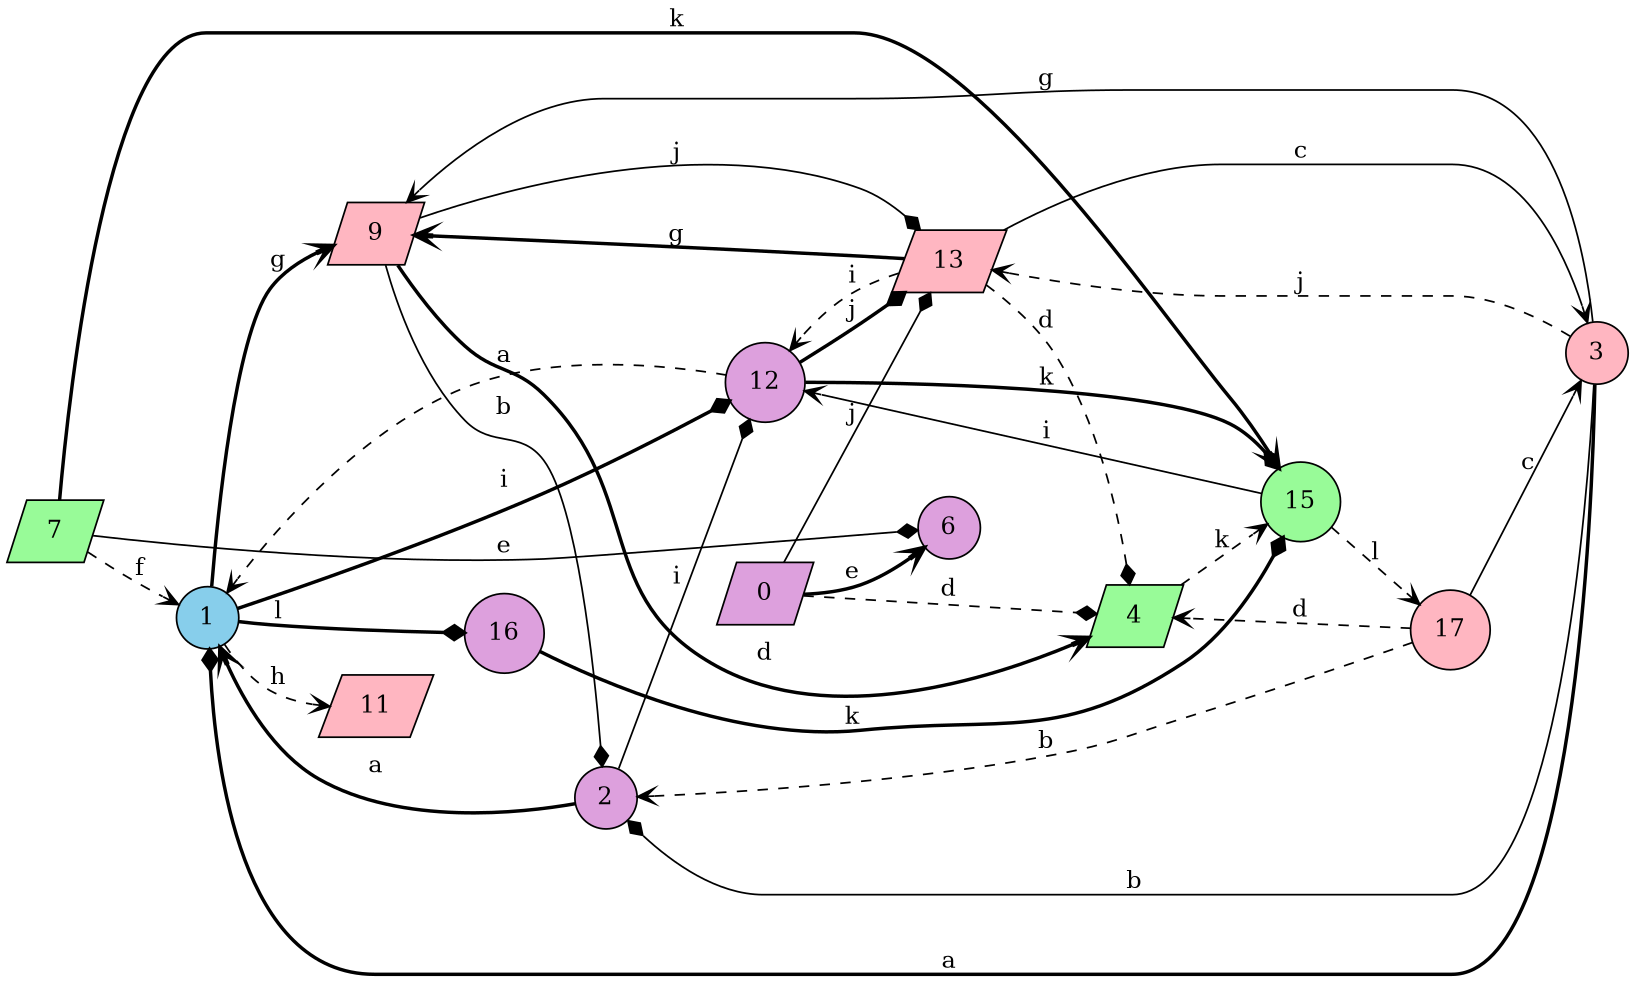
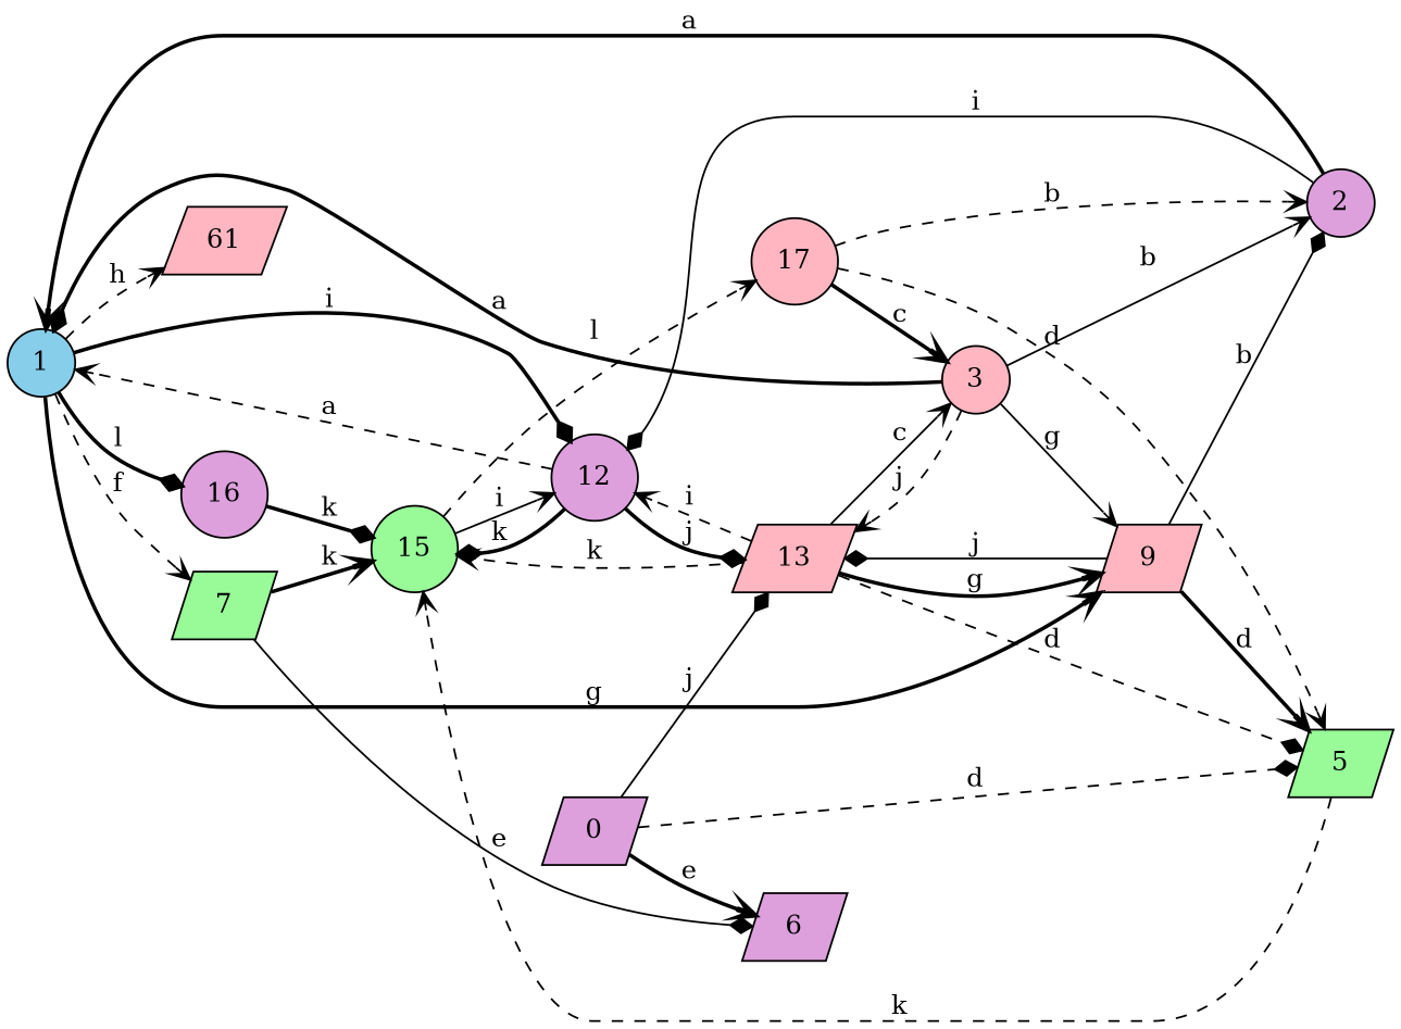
  strict digraph {
    rankdir=LR
    node [fillcolor=lightpink shape=circle style=filled]
    edge [arrowhead=vee style=dashed]
    1 [fillcolor=skyblue]
    7 [fillcolor=palegreen shape=parallelogram]
    9 [shape=parallelogram]
-   11 [shape=parallelogram]
+   11 [shape=parallelogram label=61]
    12 [fillcolor=plum]
    16 [fillcolor=plum]
    15 [fillcolor=palegreen]
-   6 [fillcolor=plum]
+   6 [fillcolor=plum shape=parallelogram]
    2 [fillcolor=plum]
    13 [shape=parallelogram]
-   4 [fillcolor=palegreen shape=parallelogram]
+   4 [fillcolor=palegreen shape=parallelogram label=5]
    3
    17
    0 [fillcolor=plum shape=parallelogram]
-   7 -> 1 [label=f]
+   1 -> 7 [label=f]
    1 -> 9 [label=g style=bold]
    1 -> 11 [label=h]
    1 -> 12 [arrowhead=diamond label=i style=bold]
    1 -> 16 [arrowhead=diamond label=l style=bold]
    7 -> 15 [label=k style=bold]
    7 -> 6 [arrowhead=diamond label=e style=solid]
    9 -> 2 [arrowhead=diamond label=b style=solid]
    9 -> 13 [arrowhead=diamond label=j style=solid]
    9 -> 4 [label=d style=bold]
    12 -> 1 [label=a]
    12 -> 15 [arrowhead=diamond label=k style=bold]
    12 -> 13 [arrowhead=diamond label=j style=bold]
    16 -> 15 [arrowhead=diamond label=k style=bold]
    15 -> 12 [label=i style=solid]
    15 -> 17 [label=l]
    2 -> 1 [label=a style=bold]
    2 -> 12 [arrowhead=diamond label=i style=solid]
    13 -> 9 [label=g style=bold]
    13 -> 12 [label=i]
+   13 -> 15 [label=k]
    13 -> 4 [arrowhead=diamond label=d]
    13 -> 3 [label=c style=solid]
    4 -> 15 [label=k]
    3 -> 1 [arrowhead=diamond label=a style=bold]
    3 -> 9 [label=g style=solid]
-   3 -> 2 [arrowhead=diamond label=b style=solid]
+   3 -> 2 [label=b style=solid]
    3 -> 13 [label=j]
    17 -> 2 [label=b]
    17 -> 4 [label=d]
-   17 -> 3 [label=c style=solid]
+   17 -> 3 [label=c style=bold]
    0 -> 6 [label=e style=bold]
    0 -> 13 [arrowhead=diamond label=j style=solid]
    0 -> 4 [arrowhead=diamond label=d]
  }
